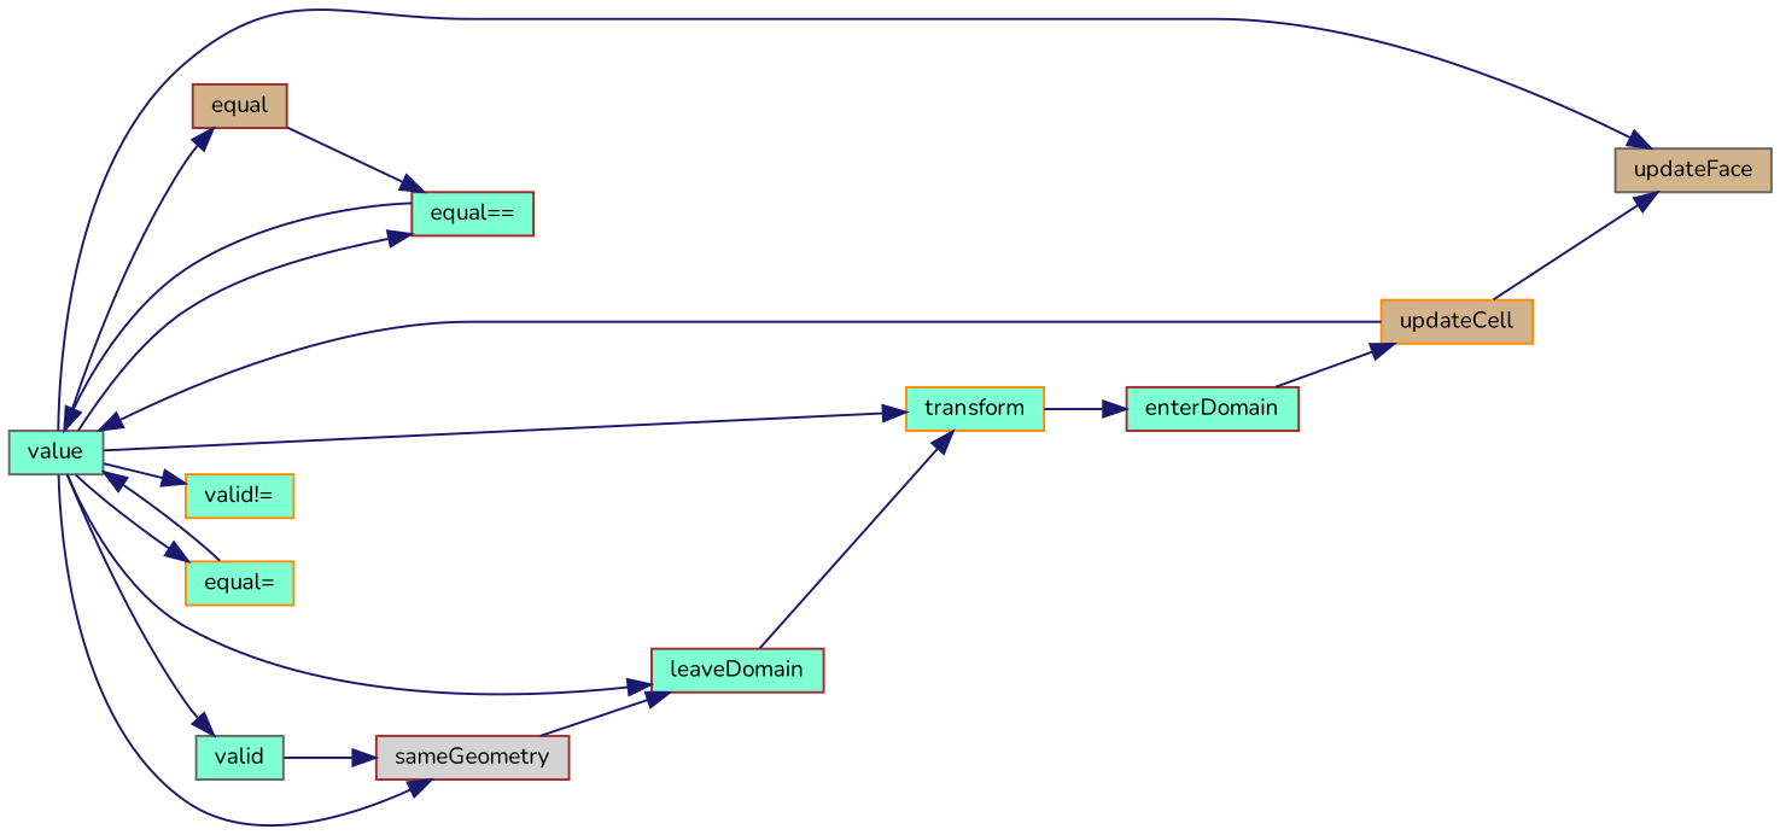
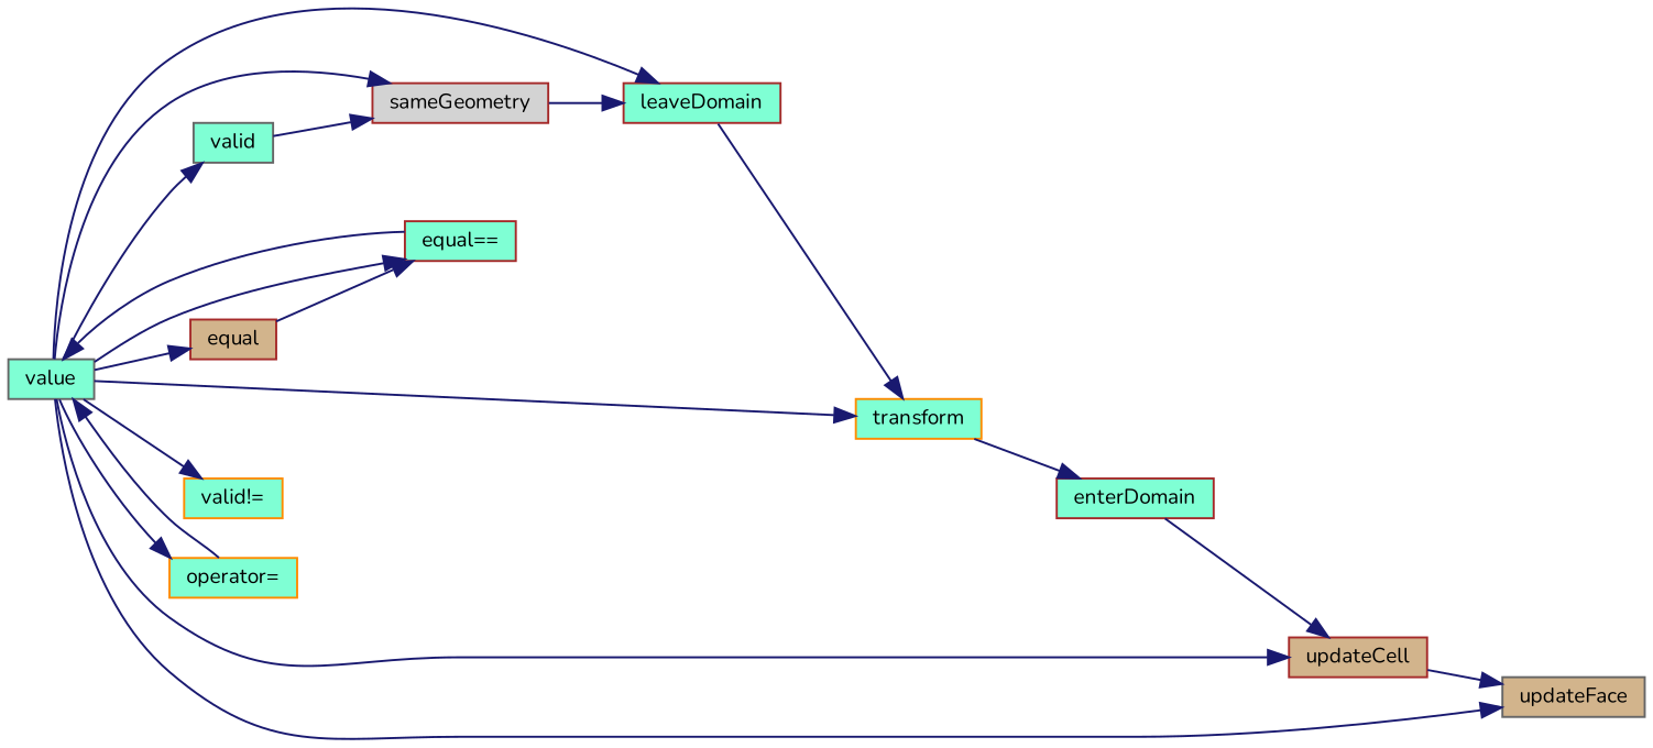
  digraph {
    fontname=Nunito
    rankdir=LR
    node [color=brown fillcolor=aquamarine fontname=Nunito fontsize=10 shape=record style=filled]
    edge [color=midnightblue fontname=Nunito fontsize=10 labelfontname=Helvetica labelfontsize=10 style=solid]
    n1 [color=gray40 fontcolor=black height=0.2 label=value width=0.4]
-   n2 [color=darkorange fillcolor=tan height=0.2 label=updateCell width=0.4]
+   n2 [fillcolor=tan height=0.2 label=updateCell width=0.4]
    n3 [color=gray40 fillcolor=tan height=0.2 label=updateFace width=0.4]
    n4 [fillcolor=tan height=0.2 label=equal width=0.4]
    n5 [height=0.2 label="equal==" width=0.4]
    n6 [height=0.2 label=leaveDomain width=0.4]
    n7 [color=darkorange height=0.2 label=transform width=0.4]
    n8 [color=darkorange height=0.2 label="valid!=" width=0.4]
-   n9 [color=darkorange height=0.2 label="equal=" width=0.4]
+   n9 [color=darkorange height=0.2 label="operator=" width=0.4]
    n10 [fillcolor=lightgrey height=0.2 label=sameGeometry width=0.4]
    n11 [color=gray40 height=0.2 label=valid width=0.4]
    n12 [height=0.2 label=enterDomain width=0.4]
-   n2 -> n1
+   n1 -> n2
    n1 -> n3
    n1 -> n4
    n1 -> n5
    n1 -> n6
    n1 -> n7
    n1 -> n8
    n1 -> n9
    n1 -> n10
    n1 -> n11
    n2 -> n3
    n4 -> n5
    n5 -> n1
    n6 -> n7
    n7 -> n12
    n9 -> n1
    n10 -> n6
    n11 -> n10
    n12 -> n2
  }
